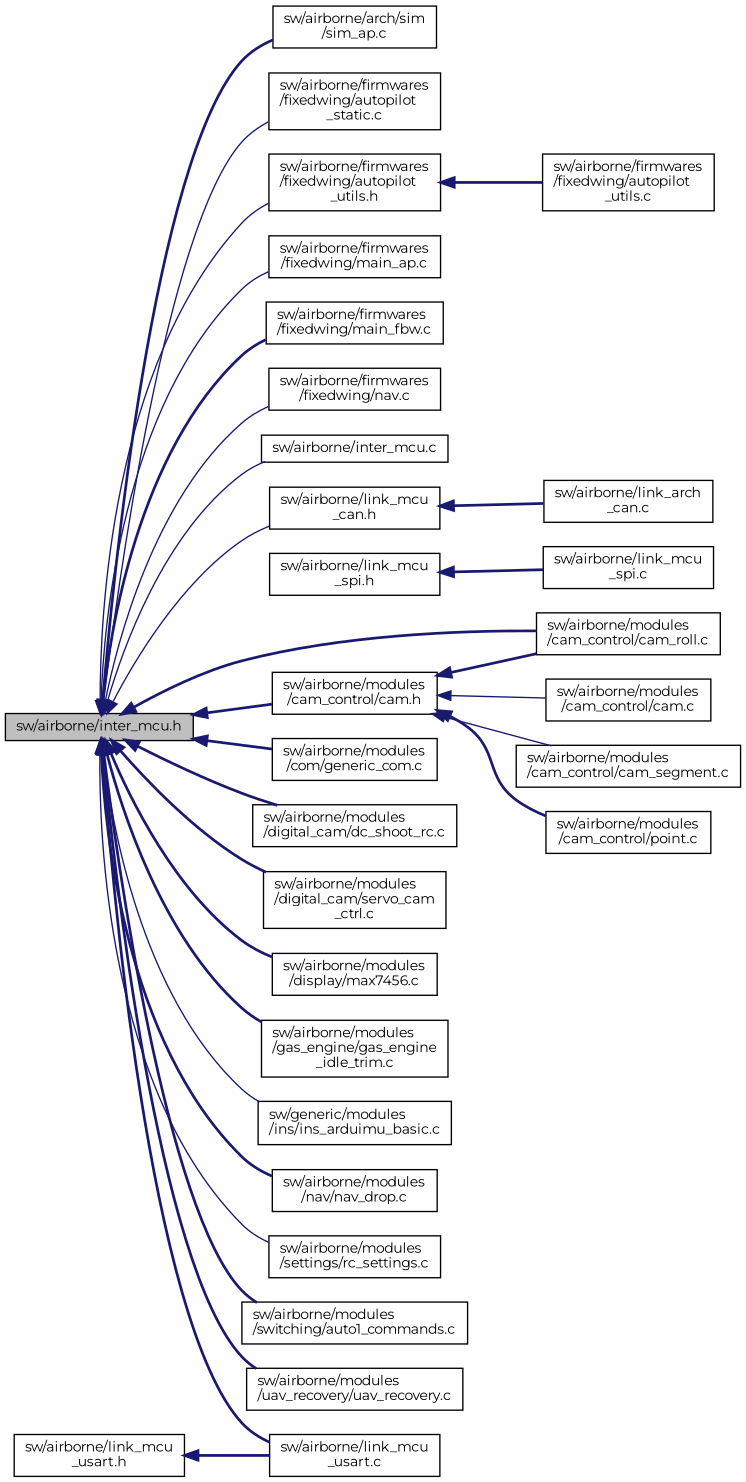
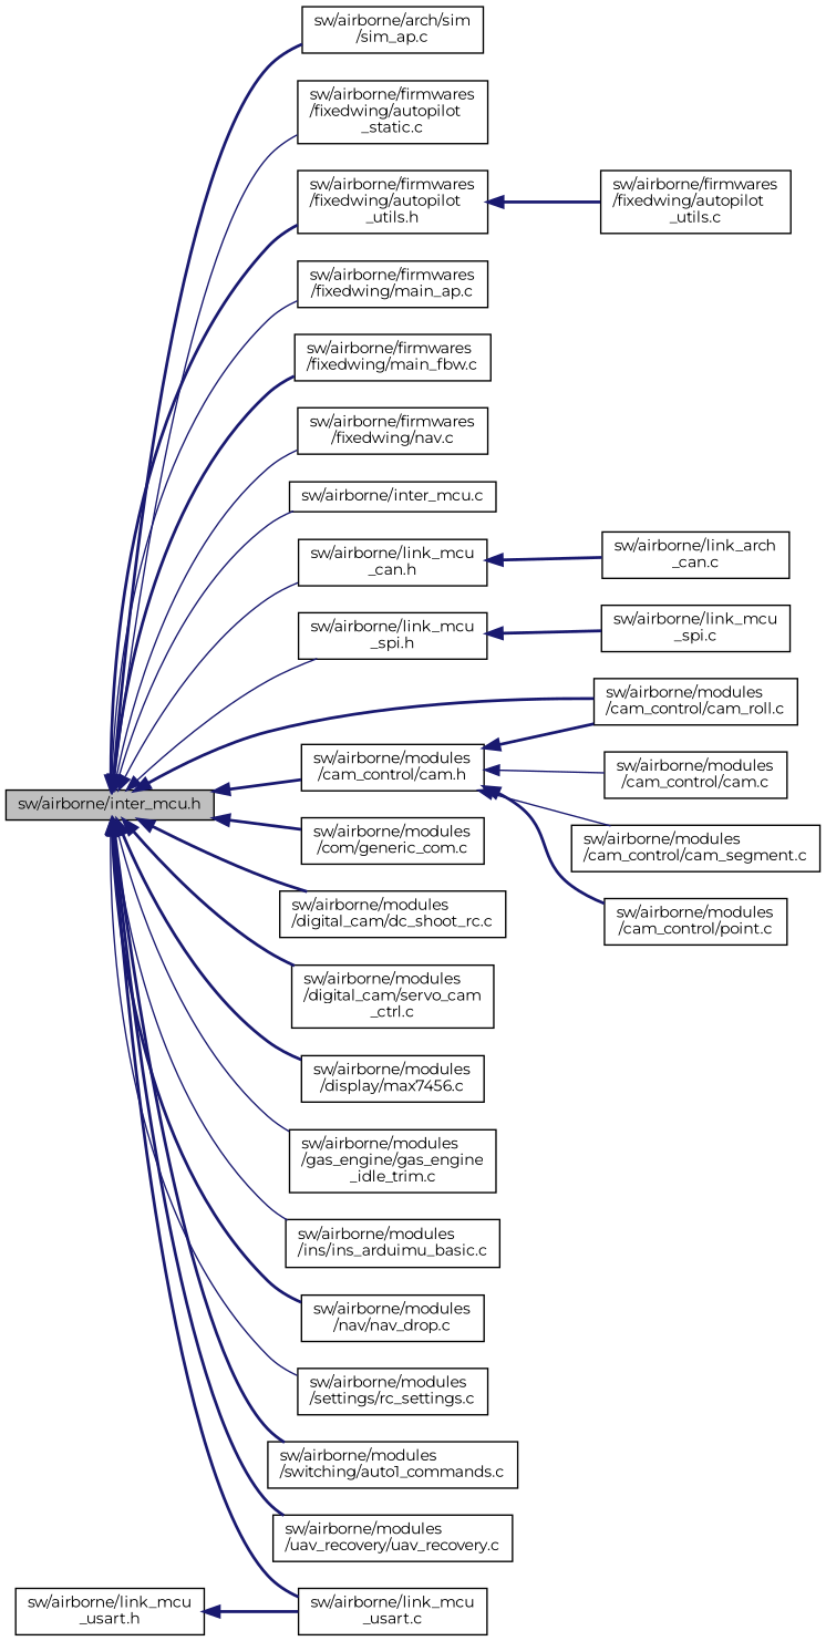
  digraph {
    fontname=Montserrat
    rankdir=LR
    node [color=black fillcolor=white fontname=Montserrat fontsize=10 shape=record style=filled]
    edge [color=midnightblue dir=back fontname=Montserrat fontsize=10 labelfontname=FreeSans labelfontsize=10 style=bold]
    n1 [fillcolor=grey75 fontcolor=black height=0.2 label="sw/airborne/inter_mcu.h" width=0.4]
    n2 [height=0.2 label="sw/airborne/arch/sim\l/sim_ap.c" width=0.4]
    n3 [height=0.2 label="sw/airborne/firmwares\l/fixedwing/autopilot\l_static.c" width=0.4]
    n4 [height=0.2 label="sw/airborne/firmwares\l/fixedwing/autopilot\l_utils.h" width=0.4]
    n5 [height=0.2 label="sw/airborne/firmwares\l/fixedwing/main_ap.c" width=0.4]
    n6 [height=0.2 label="sw/airborne/firmwares\l/fixedwing/main_fbw.c" width=0.4]
    n7 [height=0.2 label="sw/airborne/firmwares\l/fixedwing/nav.c" width=0.4]
    n8 [height=0.2 label="sw/airborne/inter_mcu.c" width=0.4]
    n9 [height=0.2 label="sw/airborne/link_mcu\l_can.h" width=0.4]
    n10 [height=0.2 label="sw/airborne/link_mcu\l_spi.h" width=0.4]
    n11 [height=0.2 label="sw/airborne/modules\l/cam_control/cam.h" width=0.4]
    n12 [height=0.2 label="sw/airborne/modules\l/cam_control/cam_roll.c" width=0.4]
    n13 [height=0.2 label="sw/airborne/modules\l/com/generic_com.c" width=0.4]
    n14 [height=0.2 label="sw/airborne/modules\l/digital_cam/dc_shoot_rc.c" width=0.4]
    n15 [height=0.2 label="sw/airborne/modules\l/digital_cam/servo_cam\l_ctrl.c" width=0.4]
    n16 [height=0.2 label="sw/airborne/modules\l/display/max7456.c" width=0.4]
    n17 [height=0.2 label="sw/airborne/modules\l/gas_engine/gas_engine\l_idle_trim.c" width=0.4]
-   n18 [height=0.2 label="sw/generic/modules\l/ins/ins_arduimu_basic.c" width=0.4]
+   n18 [height=0.2 label="sw/airborne/modules\l/ins/ins_arduimu_basic.c" width=0.4]
    n19 [height=0.2 label="sw/airborne/modules\l/nav/nav_drop.c" width=0.4]
    n20 [height=0.2 label="sw/airborne/modules\l/settings/rc_settings.c" width=0.4]
    n21 [height=0.2 label="sw/airborne/modules\l/switching/auto1_commands.c" width=0.4]
    n22 [height=0.2 label="sw/airborne/modules\l/uav_recovery/uav_recovery.c" width=0.4]
    n23 [height=0.2 label="sw/airborne/link_mcu\l_usart.c" width=0.4]
    n24 [height=0.2 label="sw/airborne/firmwares\l/fixedwing/autopilot\l_utils.c" width=0.4]
    n25 [height=0.2 label="sw/airborne/link_arch\l_can.c" width=0.4]
    n26 [height=0.2 label="sw/airborne/link_mcu\l_spi.c" width=0.4]
    n27 [height=0.2 label="sw/airborne/link_mcu\l_usart.h" width=0.4]
    n28 [height=0.2 label="sw/airborne/modules\l/cam_control/cam.c" width=0.4]
    n29 [height=0.2 label="sw/airborne/modules\l/cam_control/cam_segment.c" width=0.4]
    n30 [height=0.2 label="sw/airborne/modules\l/cam_control/point.c" width=0.4]
    n1 -> n2
    n1 -> n3 [style=solid]
-   n1 -> n4 [style=solid]
+   n1 -> n4
    n1 -> n5 [style=solid]
    n1 -> n6
    n1 -> n7 [style=solid]
    n1 -> n8 [style=solid]
    n1 -> n9 [style=solid]
+   n1 -> n10 [style=solid]
    n1 -> n11
    n1 -> n12
    n1 -> n13
    n1 -> n14
    n1 -> n15
    n1 -> n16
-   n1 -> n17
+   n1 -> n17 [style=solid]
    n1 -> n18 [style=solid]
    n1 -> n19
    n1 -> n20 [style=solid]
    n1 -> n21
    n1 -> n22
    n1 -> n23
    n4 -> n24
    n9 -> n25
    n10 -> n26
    n11 -> n12
    n11 -> n28 [style=solid]
    n11 -> n29 [style=solid]
    n11 -> n30
    n27 -> n23
  }
